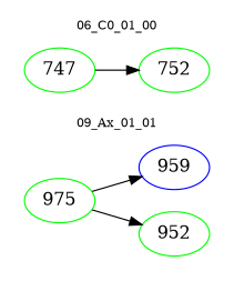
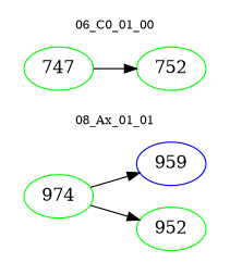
  digraph {
    rankdir=LR
    node [color=green]
    edge [color=black]
-   n1 [label=975]
+   n1 [label=974]
    n2 [label=952]
    n3 [color=blue label=959]
    n4 [label=747]
    n5 [label=752]
    subgraph cluster_1 {
      color=white
      fontsize=10
-     label="09_Ax_01_01"
+     label="08_Ax_01_01"
      n1
      n2
      n3
    }
    subgraph cluster_2 {
      color=white
      fontsize=10
      label="06_C0_01_00"
      n4
      n5
    }
    n1 -> n2
    n1 -> n3
    n4 -> n5
  }
